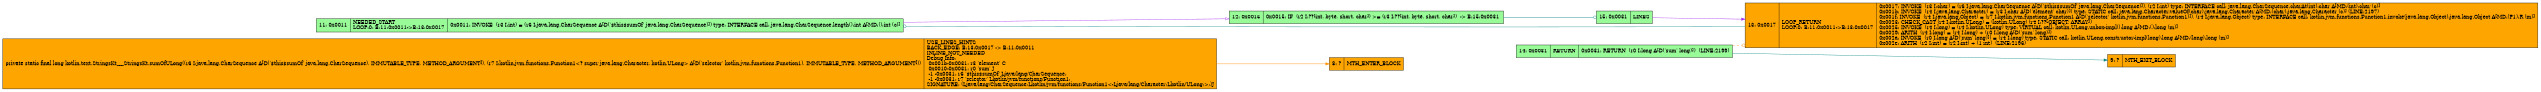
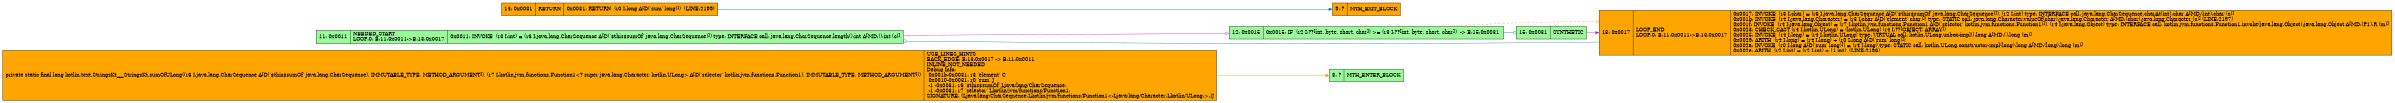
  digraph {
    rankdir=LR
    node [fillcolor=palegreen shape=record style=filled]
    edge [arrowhead=odot color=teal]
-   n1 [fillcolor=orange label="{8\:\ ?|MTH_ENTER_BLOCK\l}"]
+   n1 [label="{8\:\ ?|MTH_ENTER_BLOCK\l}"]
    n2 [label="{11\:\ 0x0011|NEEDED_START\lLOOP:0: B:11:0x0011\-\>B:13:0x0017\l|0x0011: INVOKE  (r3 I:int) = (r6 I:java.lang.CharSequence A[D('$this$sumOf' java.lang.CharSequence)]) type: INTERFACE call: java.lang.CharSequence.length():int A[MD:():int (c)]\l}"]
    n3 [label="{12\:\ 0x0015|0x0015: IF  (r2 I:??[int, byte, short, char]) \>= (r3 I:??[int, byte, short, char])  \-\> B:15:0x0031 \l}"]
-   n4 [fillcolor=orange label="{13\:\ 0x0017|LOOP_RETURN\lLOOP:0: B:11:0x0011\-\>B:13:0x0017\l|0x0017: INVOKE  (r3 I:char) = (r6 I:java.lang.CharSequence A[D('$this$sumOf' java.lang.CharSequence)]), (r2 I:int) type: INTERFACE call: java.lang.CharSequence.charAt(int):char A[MD:(int):char (c)]\l0x001b: INVOKE  (r4 I:java.lang.Character) = (r3 I:char A[D('element' char)]) type: STATIC call: java.lang.Character.valueOf(char):java.lang.Character A[MD:(char):java.lang.Character (c)] (LINE:2197)\l0x001f: INVOKE  (r4 I:java.lang.Object) = (r7 I:kotlin.jvm.functions.Function1 A[D('selector' kotlin.jvm.functions.Function1)]), (r4 I:java.lang.Object) type: INTERFACE call: kotlin.jvm.functions.Function1.invoke(java.lang.Object):java.lang.Object A[MD:(P1):R (m)]\l0x0023: CHECK_CAST (r4 I:kotlin.ULong) = (kotlin.ULong) (r4 I:??[OBJECT, ARRAY]) \l0x0025: INVOKE  (r4 I:long) = (r4 I:kotlin.ULong) type: VIRTUAL call: kotlin.ULong.unbox\-impl():long A[MD:():long (m)]\l0x0029: ARITH  (r4 I:long) = (r4 I:long) + (r0 I:long A[D('sum' long)]) \l0x002a: INVOKE  (r0 I:long A[D('sum' long)]) = (r4 I:long) type: STATIC call: kotlin.ULong.constructor\-impl(long):long A[MD:(long):long (m)]\l0x002e: ARITH  (r2 I:int) = (r2 I:int) + (1 int)  (LINE:2196)\l}"]
-   n5 [label="{15\:\ 0x0031|LINES\l}"]
-   n6 [label="{14\:\ 0x0031|RETURN\l|0x0031: RETURN  (r0 I:long A[D('sum' long)])  (LINE:2199)\l}"]
+   n4 [fillcolor=orange label="{13\:\ 0x0017|LOOP_END\lLOOP:0: B:11:0x0011\-\>B:13:0x0017\l|0x0017: INVOKE  (r3 I:char) = (r6 I:java.lang.CharSequence A[D('$this$sumOf' java.lang.CharSequence)]), (r2 I:int) type: INTERFACE call: java.lang.CharSequence.charAt(int):char A[MD:(int):char (c)]\l0x001b: INVOKE  (r4 I:java.lang.Character) = (r3 I:char A[D('element' char)]) type: STATIC call: java.lang.Character.valueOf(char):java.lang.Character A[MD:(char):java.lang.Character (c)] (LINE:2197)\l0x001f: INVOKE  (r4 I:java.lang.Object) = (r7 I:kotlin.jvm.functions.Function1 A[D('selector' kotlin.jvm.functions.Function1)]), (r4 I:java.lang.Object) type: INTERFACE call: kotlin.jvm.functions.Function1.invoke(java.lang.Object):java.lang.Object A[MD:(P1):R (m)]\l0x0023: CHECK_CAST (r4 I:kotlin.ULong) = (kotlin.ULong) (r4 I:??[OBJECT, ARRAY]) \l0x0025: INVOKE  (r4 I:long) = (r4 I:kotlin.ULong) type: VIRTUAL call: kotlin.ULong.unbox\-impl():long A[MD:():long (m)]\l0x0029: ARITH  (r4 I:long) = (r4 I:long) + (r0 I:long A[D('sum' long)]) \l0x002a: INVOKE  (r0 I:long A[D('sum' long)]) = (r4 I:long) type: STATIC call: kotlin.ULong.constructor\-impl(long):long A[MD:(long):long (m)]\l0x002e: ARITH  (r2 I:int) = (r2 I:int) + (1 int)  (LINE:2196)\l}"]
+   n5 [label="{15\:\ 0x0031|SYNTHETIC\l}"]
+   n6 [fillcolor=orange label="{14\:\ 0x0031|RETURN\l|0x0031: RETURN  (r0 I:long A[D('sum' long)])  (LINE:2199)\l}"]
    n7 [fillcolor=orange label="{9\:\ ?|MTH_EXIT_BLOCK\l}"]
    n8 [fillcolor=orange label="{private static final long kotlin.text.StringsKt___StringsKt.sumOfULong((r6 I:java.lang.CharSequence A[D('$this$sumOf' java.lang.CharSequence), IMMUTABLE_TYPE, METHOD_ARGUMENT]), (r7 I:kotlin.jvm.functions.Function1\<? super java.lang.Character, kotlin.ULong\> A[D('selector' kotlin.jvm.functions.Function1), IMMUTABLE_TYPE, METHOD_ARGUMENT]))  | USE_LINES_HINTS\lBACK_EDGE: B:13:0x0017 \-\> B:11:0x0011\lINLINE_NOT_NEEDED\lDebug Info:\l  0x001b\-0x0031: r3 'element' C\l  0x0010\-0x0031: r0 'sum' J\l  \-1 \-0x0031: r6 '$this$sumOf' Ljava\/lang\/CharSequence;\l  \-1 \-0x0031: r7 'selector' Lkotlin\/jvm\/functions\/Function1;\lSIGNATURE: (Ljava\/lang\/CharSequence;Lkotlin\/jvm\/functions\/Function1\<\-Ljava\/lang\/Character;Lkotlin\/ULong;\>;)J\l}"]
    n2 -> n3 [arrowhead=onormal color=purple]
-   n6 -> n4 [color=darkorange style=dashed]
+   n3 -> n4 [color=darkorange style=dashed]
    n3 -> n5
    n4 -> n2
    n5 -> n4 [arrowhead=normal color=purple]
    n6 -> n7 [arrowhead=normal]
    n8 -> n1 [arrowhead=normal color=darkorange]
  }
